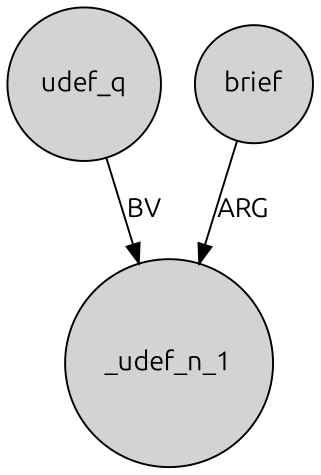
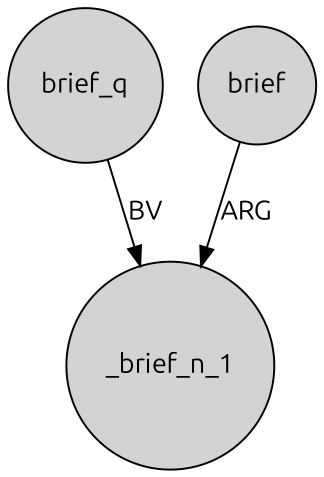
  digraph {
    fontname=Ubuntu
    node [fontname=Ubuntu shape=circle style=filled]
    edge [fontname=Ubuntu]
-   udef_q
-   _brief_n_1 [label=_udef_n_1]
+   udef_q [label=brief_q]
+   _brief_n_1
    n3 [label=brief]
    udef_q -> _brief_n_1 [label=BV]
    n3 -> _brief_n_1 [label=ARG]
  }
